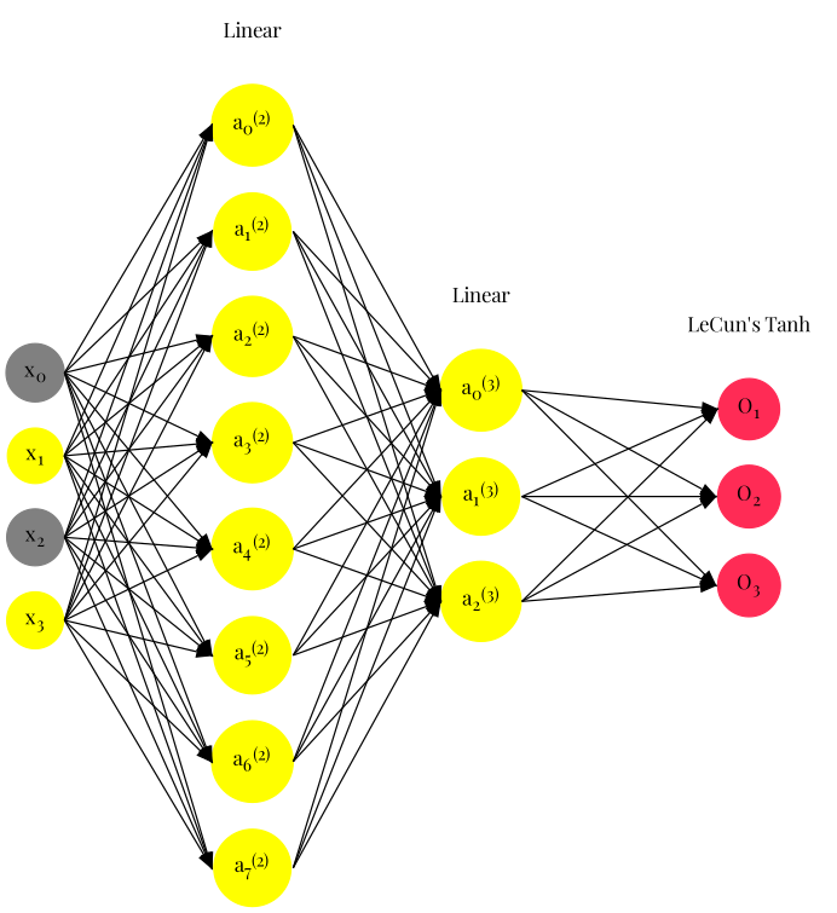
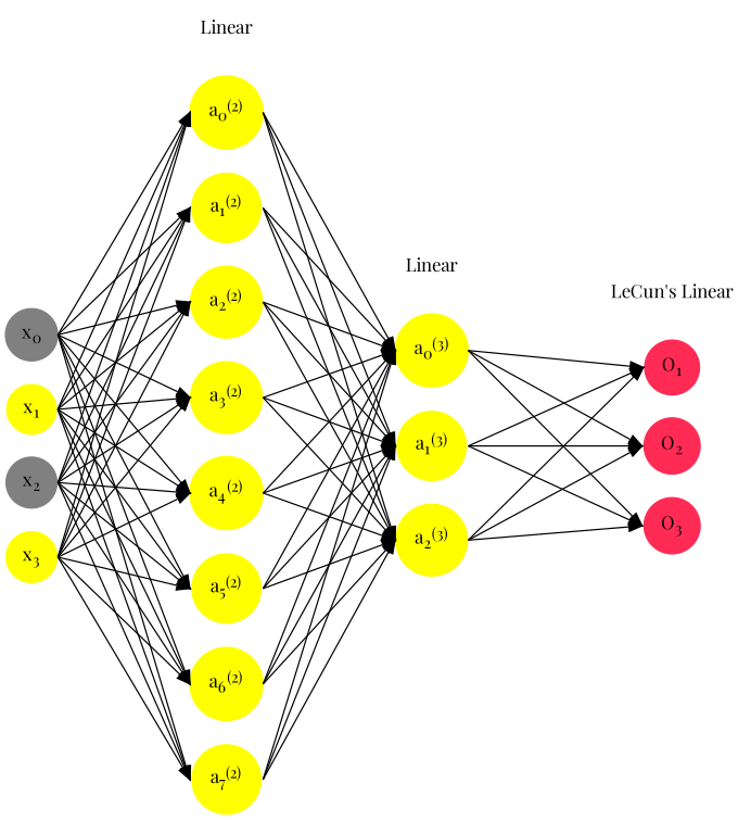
  digraph {
    rankdir=LR
    ranksep=1.4
    splines=false
    fontname="Playfair Display"
    node [shape=circle style=filled fontname="Playfair Display"]
    edge [headport=w style=solid tailport=e fontname="Playfair Display"]
    n1 [color="0.1667, 0.0, 0.5" fillcolor="0.1667, 0.0, 0.5" label=<x<sub>0</sub>>]
    n2 [color="0.1667, 1.0, 1.0" fillcolor="0.1667, 1.0, 1.0" label=<x<sub>1</sub>>]
    n3 [color="0.1667, 0.0, 0.5" fillcolor="0.1667, 0.0, 0.5" label=<x<sub>2</sub>>]
    n4 [color="0.1667, 1.0, 1.0" fillcolor="0.1667, 1.0, 1.0" label=<x<sub>3</sub>>]
    n5 [color="0.1667, 3.655165, 2.327582" fillcolor="0.1667, 3.655165, 2.327582" label=<a<sub>0</sub><sup>(2)</sup>>]
    n6 [color="0.1667, 2.348678, 1.674339" fillcolor="0.1667, 2.348678, 1.674339" label=<a<sub>1</sub><sup>(2)</sup>>]
    n7 [color="0.1667, 5.605842, 3.302921" fillcolor="0.1667, 5.605842, 3.302921" label=<a<sub>2</sub><sup>(2)</sup>>]
    n8 [color="0.1667, 1.273082, 1.136541" fillcolor="0.1667, 1.273082, 1.136541" label=<a<sub>3</sub><sup>(2)</sup>>]
    n9 [color="0.1667, 2.072434, 1.536217" fillcolor="0.1667, 2.072434, 1.536217" label=<a<sub>4</sub><sup>(2)</sup>>]
    n10 [color="0.1667, 1.247597, 1.123799" fillcolor="0.1667, 1.247597, 1.123799" label=<a<sub>5</sub><sup>(2)</sup>>]
    n11 [color="0.1667, 2.251244, 1.625622" fillcolor="0.1667, 2.251244, 1.625622" label=<a<sub>6</sub><sup>(2)</sup>>]
    n12 [color="0.1667, 2.221486, 1.610743" fillcolor="0.1667, 2.221486, 1.610743" label=<a<sub>7</sub><sup>(2)</sup>>]
    n13 [color="0.1667, 11.077315, 6.038658" fillcolor="0.1667, 11.077315, 6.038658" label=<a<sub>0</sub><sup>(3)</sup>>]
    n14 [color="0.1667, 7.320502, 4.160251" fillcolor="0.1667, 7.320502, 4.160251" label=<a<sub>1</sub><sup>(3)</sup>>]
    n15 [color="0.1667, 25.417114, 13.208557" fillcolor="0.1667, 25.417114, 13.208557" label=<a<sub>2</sub><sup>(3)</sup>>]
    n16 [color="0.9667, 0.83, 1.0" fillcolor="0.9667, 0.83, 1.0" label=<O<sub>1</sub>>]
    n17 [color="0.9667, 0.83, 1.0" fillcolor="0.9667, 0.83, 1.0" label=<O<sub>2</sub>>]
    n18 [color="0.9667, 0.83, 1.0" fillcolor="0.9667, 0.83, 1.0" label=<O<sub>3</sub>>]
    n19 [label=Linear shape=plaintext style=""]
    n20 [label=Linear shape=plaintext style=""]
-   n21 [label="LeCun's Tanh" shape=plaintext style=""]
+   n21 [label="LeCun's Linear" shape=plaintext style=""]
    subgraph sub_1 {
      n1
    }
    subgraph sub_2 {
      n2
    }
    subgraph sub_3 {
      n3
    }
    subgraph sub_4 {
      n4
    }
    subgraph sub_5 {
      n5
    }
    subgraph sub_6 {
      n6
    }
    subgraph sub_7 {
      n7
    }
    subgraph sub_8 {
      n8
    }
    subgraph sub_9 {
      n9
    }
    subgraph sub_10 {
      n10
    }
    subgraph sub_11 {
      n11
    }
    subgraph sub_12 {
      n12
    }
    subgraph sub_13 {
      n13
    }
    subgraph sub_14 {
      n14
    }
    subgraph sub_15 {
      n15
    }
    subgraph sub_16 {
      n16
    }
    subgraph sub_17 {
      n17
    }
    subgraph sub_18 {
      n18
    }
    subgraph sub_19 {
      rank=same
      n1
      n2
      n3
      n4
    }
    subgraph sub_20 {
      rank=same
      n5
      n6
      n7
      n8
      n9
      n10
      n11
      n12
    }
    subgraph sub_21 {
      rank=same
      n13
      n14
      n15
    }
    subgraph sub_22 {
      rank=same
      n16
      n17
      n18
    }
    subgraph sub_23 {
      rank=same
      n5
      n19
    }
    subgraph sub_24 {
      rank=same
      n13
      n20
    }
    subgraph sub_25 {
      rank=same
      n16
      n21
    }
    n1 -> n2 [style=invis]
    n1 -> n5
    n1 -> n6
    n1 -> n7
    n1 -> n8
    n1 -> n9
    n1 -> n10
    n1 -> n11
    n1 -> n12
    n2 -> n3 [style=invis]
    n2 -> n5
    n2 -> n6
    n2 -> n7
    n2 -> n8
    n2 -> n9
    n2 -> n10
    n2 -> n11
    n2 -> n12
    n3 -> n4 [style=invis]
    n3 -> n5
    n3 -> n6
    n3 -> n7
    n3 -> n8
    n3 -> n9
    n3 -> n10
    n3 -> n11
    n3 -> n12
    n4 -> n5
    n4 -> n6
    n4 -> n7
    n4 -> n8
    n4 -> n9
    n4 -> n10
    n4 -> n11
    n4 -> n12
    n5 -> n6 [style=invis]
    n5 -> n13
    n5 -> n14
    n5 -> n15
    n6 -> n7 [style=invis]
    n6 -> n13
    n6 -> n14
    n6 -> n15
    n7 -> n8 [style=invis]
    n7 -> n13
    n7 -> n14
    n7 -> n15
    n8 -> n9 [style=invis]
    n8 -> n13
    n8 -> n14
    n8 -> n15
    n9 -> n10 [style=invis]
    n9 -> n13
    n9 -> n14
    n9 -> n15
    n10 -> n11 [style=invis]
    n10 -> n13
    n10 -> n14
    n10 -> n15
    n11 -> n12 [style=invis]
    n11 -> n13
    n11 -> n14
    n11 -> n15
    n12 -> n13
    n12 -> n14
    n12 -> n15
    n13 -> n14 [style=invis]
    n13 -> n16
    n13 -> n17
    n13 -> n18
    n14 -> n15 [style=invis]
    n14 -> n16
    n14 -> n17
    n14 -> n18
    n15 -> n16
    n15 -> n17
    n15 -> n18
    n16 -> n17 [style=invis]
    n17 -> n18 [style=invis]
    n19 -> n5 [style=invis]
    n20 -> n13 [style=invis]
    n21 -> n16 [style=invis]
  }
